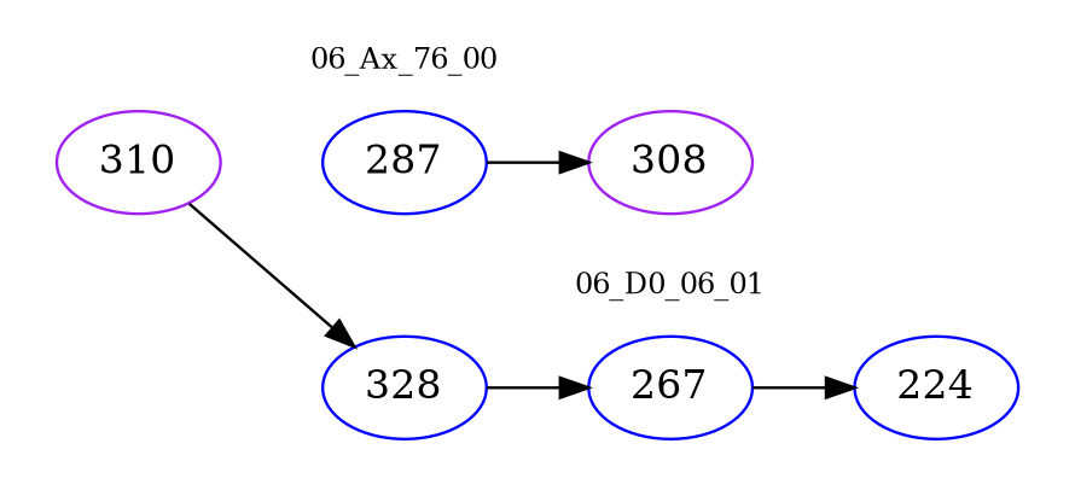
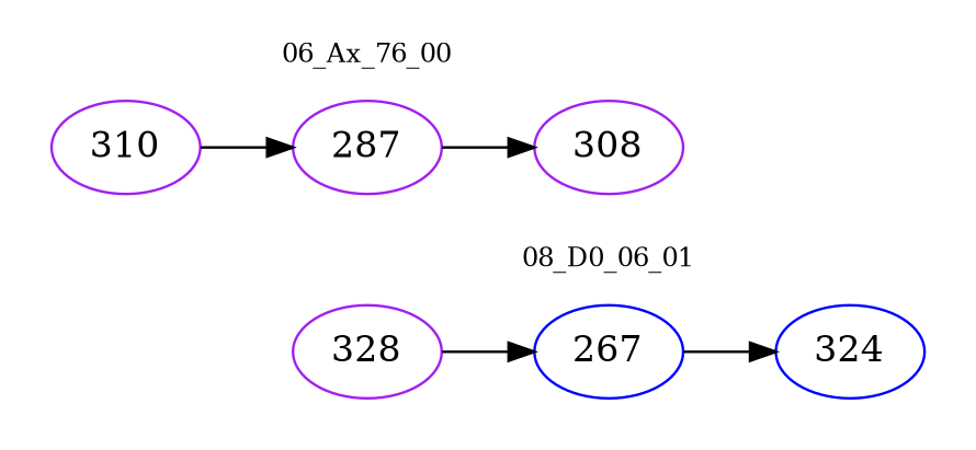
  digraph {
    rankdir=LR
    node [color=blue]
    edge [color=black]
    n1 [color=purple label=310]
-   n2 [label=287]
+   n2 [color=purple label=287]
    n3 [color=purple label=308]
-   n4 [label=328]
+   n4 [color=purple label=328]
    n5 [label=267]
-   n6 [label=224]
+   n6 [label=324]
    subgraph cluster_1 {
      color=white
      fontsize=10
      label="06_Ax_76_00"
      n1
      n2
      n3
    }
    subgraph cluster_2 {
      color=white
      fontsize=10
-     label="06_D0_06_01"
+     label="08_D0_06_01"
      n4
      n5
      n6
    }
-   n1 -> n4
+   n1 -> n2
    n2 -> n3
    n4 -> n5
    n5 -> n6
  }
